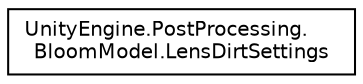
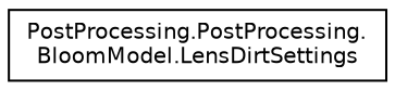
  digraph {
    rankdir=LR
-   n1 [color=black fillcolor=white fontname=Helvetica fontsize=10 height=0.2 label="UnityEngine.PostProcessing.\lBloomModel.LensDirtSettings" shape=record style=filled width=0.4]
+   n1 [color=black fillcolor=white fontname=Helvetica fontsize=10 height=0.2 label="PostProcessing.PostProcessing.\lBloomModel.LensDirtSettings" shape=record style=filled width=0.4]
  }
